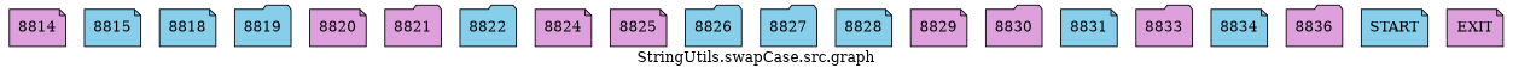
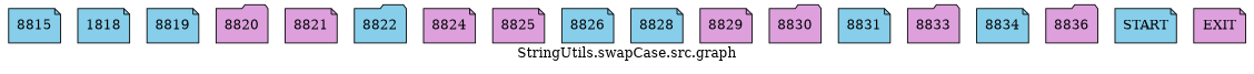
  digraph {
    label="StringUtils.swapCase.src.graph"
    node [style=filled fillcolor=plum shape=note]
-   n1 [label=8814]
    n2 [label=8815 fillcolor=skyblue]
-   n3 [label=8818 fillcolor=skyblue]
-   n4 [label=8819 fillcolor=skyblue shape=folder]
-   n5 [label=8820]
-   n6 [label=8821 shape=folder]
+   n3 [label=1818 fillcolor=skyblue]
+   n4 [label=8819 fillcolor=skyblue]
+   n5 [label=8820 shape=folder]
+   n6 [label=8821]
    n7 [label=8822 fillcolor=skyblue shape=folder]
    n8 [label=8824]
    n9 [label=8825]
-   n10 [label=8826 fillcolor=skyblue shape=folder]
-   n11 [label=8827 fillcolor=skyblue shape=folder]
+   n10 [label=8826 fillcolor=skyblue]
    n12 [label=8828 fillcolor=skyblue]
    n13 [label=8829]
    n14 [label=8830 shape=folder]
    n15 [label=8831 fillcolor=skyblue]
    n16 [label=8833 shape=folder]
    n17 [label=8834 fillcolor=skyblue]
    n18 [label=8836 shape=folder]
    n19 [label=START fillcolor=skyblue]
    n20 [label=EXIT]
  }
